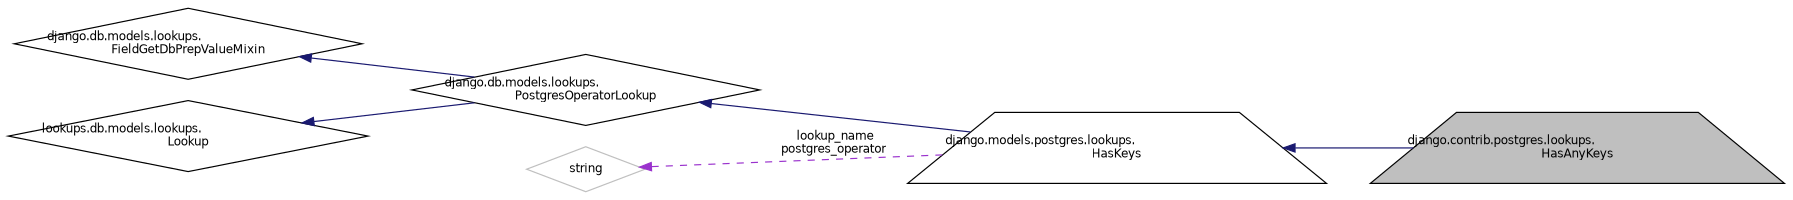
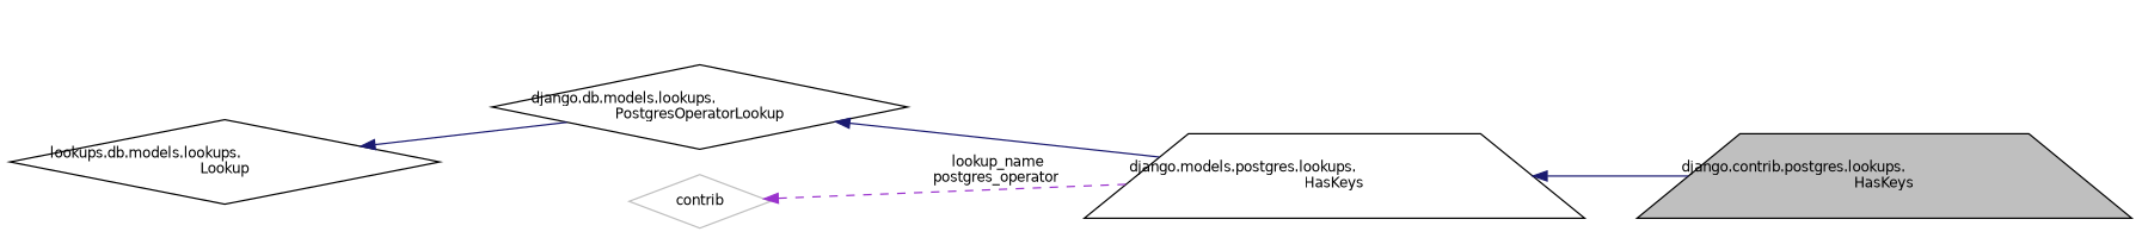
  digraph {
    rankdir=LR
    node [color=black fillcolor=white fontname=Helvetica fontsize=10 shape=diamond style=filled]
    edge [color=midnightblue dir=back fontname=Helvetica fontsize=10 labelfontname=Helvetica labelfontsize=10 style=solid]
-   n1 [fillcolor=grey75 fontcolor=black height=0.2 label="django.contrib.postgres.lookups.\lHasAnyKeys" shape=trapezium width=0.4]
+   n1 [fillcolor=grey75 fontcolor=black height=0.2 label="django.contrib.postgres.lookups.\lHasKeys" shape=trapezium width=0.4]
    n2 [height=0.2 label="django.models.postgres.lookups.\lHasKeys" shape=trapezium width=0.4]
    n3 [height=0.2 label="django.db.models.lookups.\lPostgresOperatorLookup" width=0.4]
-   n4 [height=0.2 label="django.db.models.lookups.\lFieldGetDbPrepValueMixin" width=0.4]
    n5 [height=0.2 label="lookups.db.models.lookups.\lLookup" width=0.4]
-   n6 [color=grey75 height=0.2 label=string width=0.4]
+   n6 [color=grey75 height=0.2 label=contrib width=0.4]
    n2 -> n1
    n3 -> n2
-   n4 -> n3
    n5 -> n3
    n6 -> n2 [color=darkorchid3 label=" lookup_name\npostgres_operator" style=dashed]
  }
